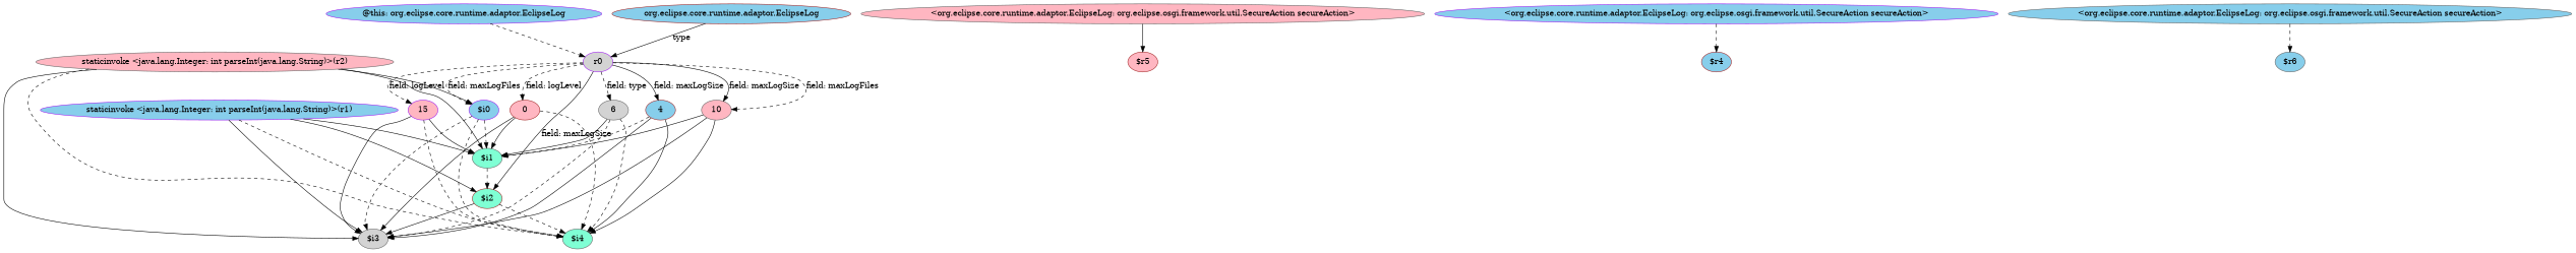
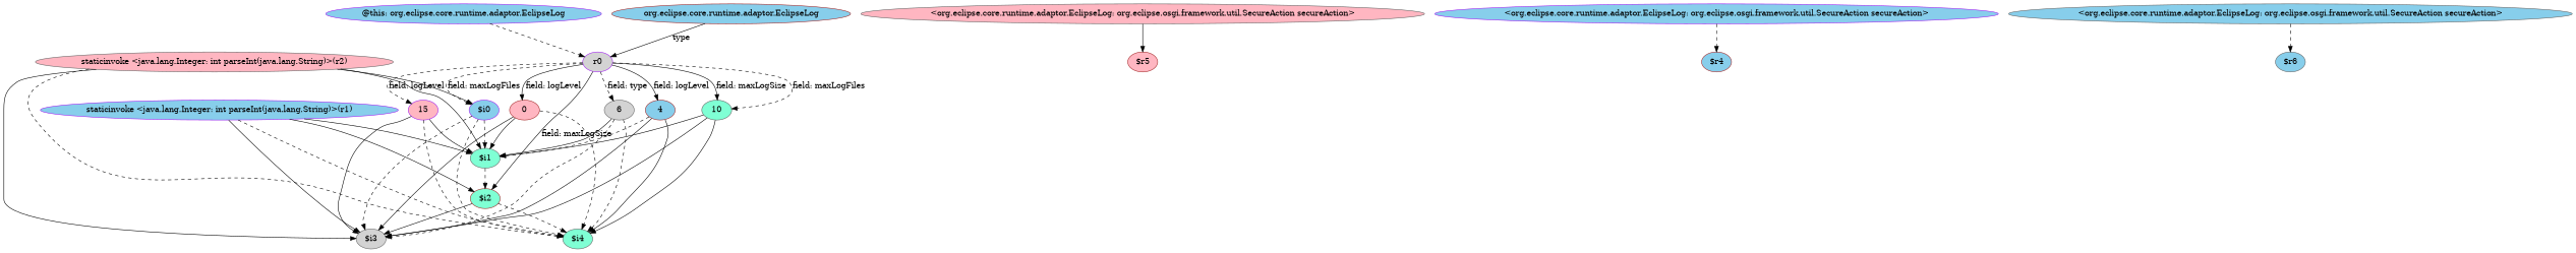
  digraph {
    node [color=gray40 fillcolor=skyblue style=filled]
    edge [style=solid]
-   n1 [fillcolor=lightpink label=10]
+   n1 [fillcolor=aquamarine label=10]
    n2 [fillcolor=lightgrey label="$i3"]
    n3 [fillcolor=aquamarine label="$i4"]
    n4 [fillcolor=aquamarine label="$i1"]
    n5 [color=brown fillcolor=aquamarine label="$i2"]
    n6 [fillcolor=lightgrey label=6]
    n7 [color=purple fillcolor=lightgrey label=r0]
    n8 [color=brown label=4]
    n9 [color=purple fillcolor=lightpink label=15]
    n10 [color=brown fillcolor=lightpink label=0]
    n11 [color=purple label="$i0"]
    n12 [color=purple label="staticinvoke <java.lang.Integer: int parseInt(java.lang.String)>(r1)"]
    n13 [fillcolor=lightpink label="staticinvoke <java.lang.Integer: int parseInt(java.lang.String)>(r2)"]
    n14 [fillcolor=lightpink label="<org.eclipse.core.runtime.adaptor.EclipseLog: org.eclipse.osgi.framework.util.SecureAction secureAction>"]
    n15 [color=brown fillcolor=lightpink label="$r5"]
    n16 [color=purple label="<org.eclipse.core.runtime.adaptor.EclipseLog: org.eclipse.osgi.framework.util.SecureAction secureAction>"]
    n17 [color=brown label="$r4"]
    n18 [color=purple label="@this: org.eclipse.core.runtime.adaptor.EclipseLog"]
    n19 [color=brown label="org.eclipse.core.runtime.adaptor.EclipseLog"]
    n20 [label="<org.eclipse.core.runtime.adaptor.EclipseLog: org.eclipse.osgi.framework.util.SecureAction secureAction>"]
    n21 [label="$r6"]
    n1 -> n2
    n1 -> n3
    n1 -> n4
    n4 -> n5 [style=dashed]
    n5 -> n2
    n5 -> n3 [style=dashed]
    n6 -> n2 [style=dashed]
    n6 -> n3 [style=dashed]
    n6 -> n4
    n7 -> n1 [label="field: maxLogSize"]
    n7 -> n1 [label="field: maxLogFiles" style=dashed]
    n7 -> n5 [label="field: maxLogSize"]
    n7 -> n6 [label="field: type" style=dashed]
-   n7 -> n8 [label="field: maxLogSize"]
+   n7 -> n8 [label="field: logLevel"]
    n7 -> n9 [label="field: logLevel" style=dashed]
-   n7 -> n10 [label="field: logLevel" style=dashed]
+   n7 -> n10 [label="field: logLevel"]
    n7 -> n11 [label="field: maxLogFiles" style=dashed]
    n8 -> n2
    n8 -> n3
    n8 -> n4 [style=dashed]
    n9 -> n2
    n9 -> n3 [style=dashed]
    n9 -> n4
    n10 -> n2
    n10 -> n3 [style=dashed]
    n10 -> n4
    n11 -> n2 [style=dashed]
    n11 -> n3 [style=dashed]
    n11 -> n4 [style=dashed]
    n12 -> n2
    n12 -> n3 [style=dashed]
    n12 -> n4
    n12 -> n5
    n13 -> n2
    n13 -> n3 [style=dashed]
    n13 -> n4
    n13 -> n11
    n14 -> n15
    n16 -> n17 [style=dashed]
    n18 -> n7 [style=dashed]
    n19 -> n7 [label=type]
    n20 -> n21 [style=dashed]
  }
